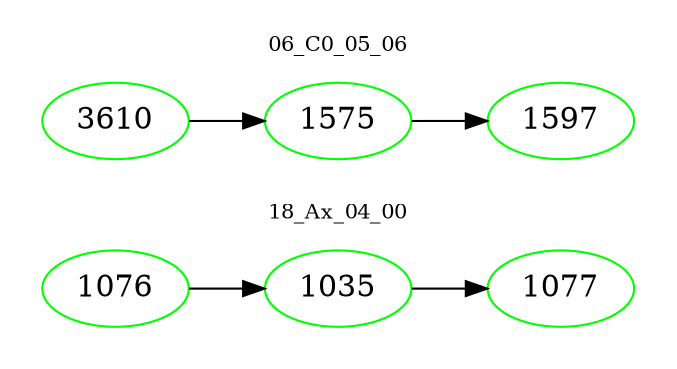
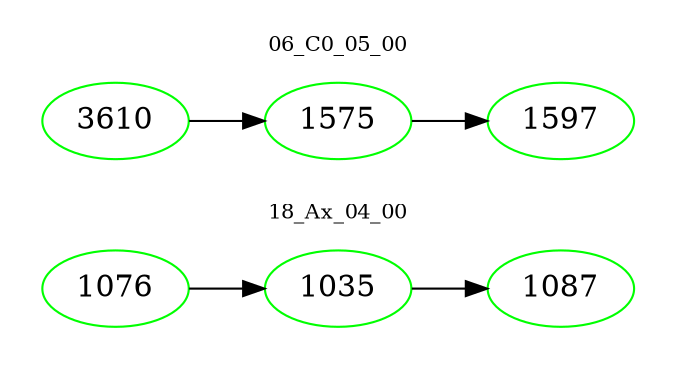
  digraph {
    rankdir=LR
    node [color=green]
    edge [color=black]
    n1 [label=1076]
    n2 [label=1035]
-   n3 [label=1077]
+   n3 [label=1087]
    n4 [label=3610]
    n5 [label=1575]
    n6 [label=1597]
    subgraph cluster_1 {
      color=white
      fontsize=10
      label="18_Ax_04_00"
      n1
      n2
      n3
    }
    subgraph cluster_2 {
      color=white
      fontsize=10
-     label="06_C0_05_06"
+     label="06_C0_05_00"
      n4
      n5
      n6
    }
    n1 -> n2
    n2 -> n3
    n4 -> n5
    n5 -> n6
  }
